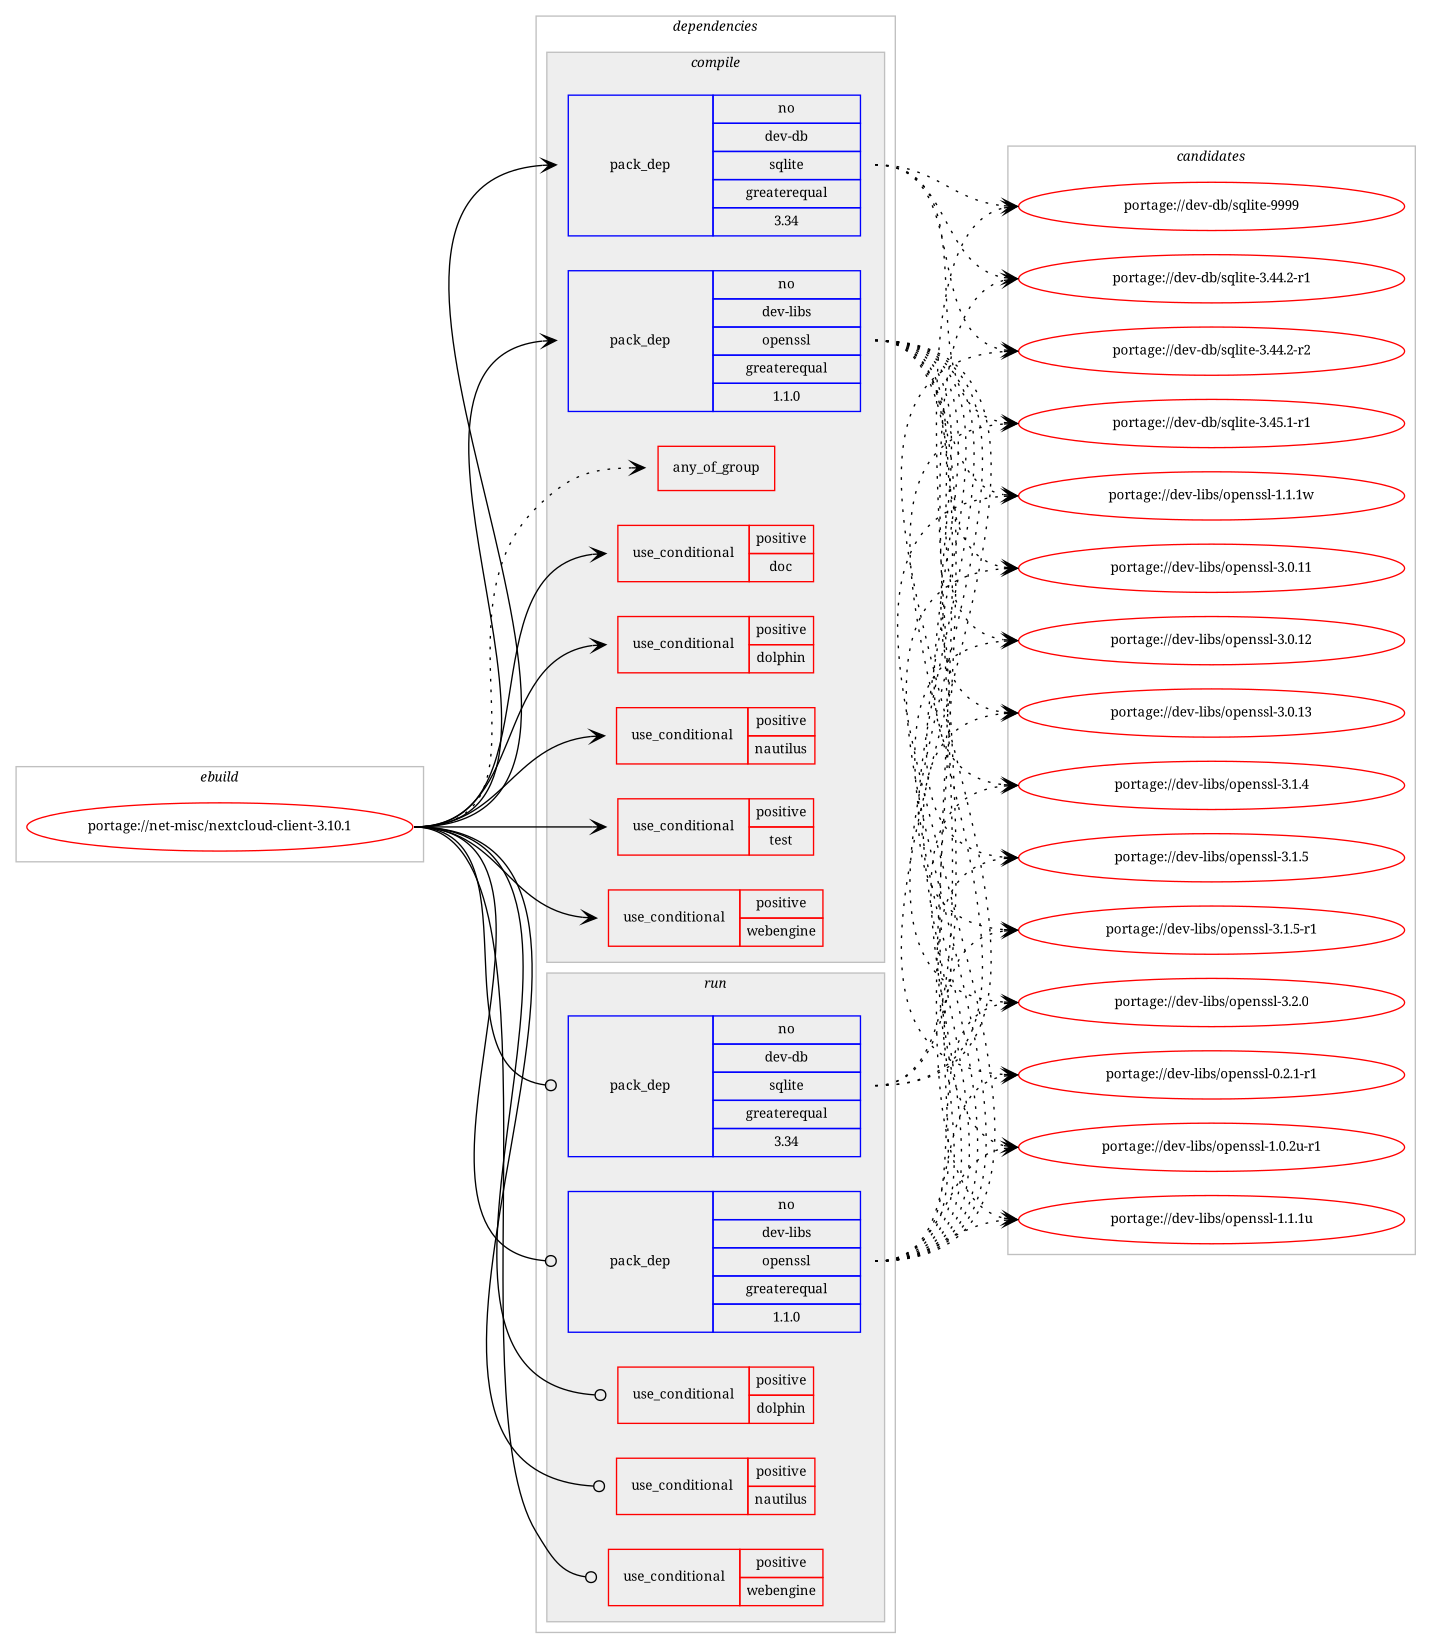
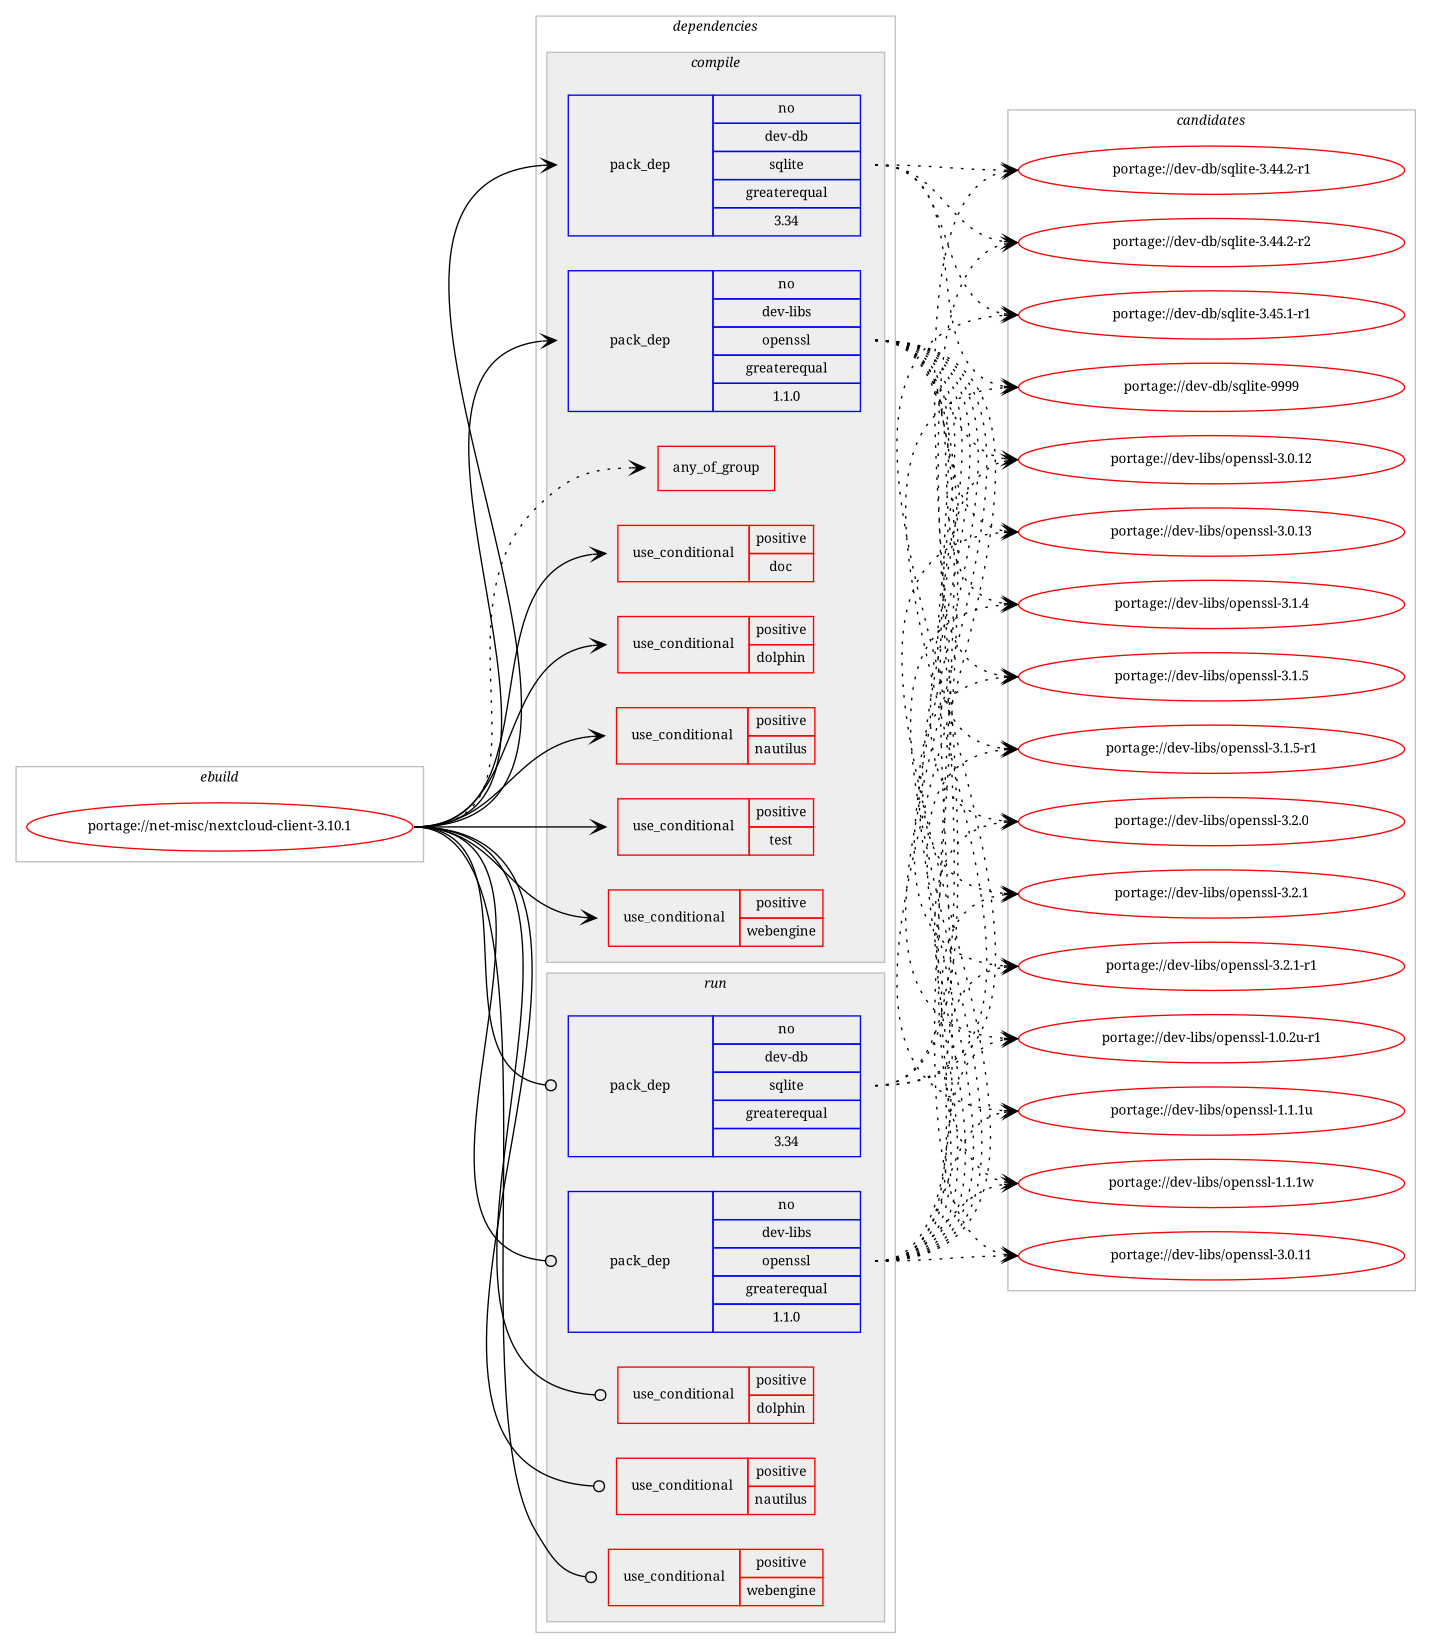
  digraph {
    compound=true
    concentrate=true
    fontname="Noto Serif"
    fontsize=10
    newrank=true
    rankdir=LR
    ranksep=1.5
    node [color=red fontname="Noto Serif" fontsize=10]
    edge [arrowhead=vee fontname="Noto Serif" headport=w style=dotted tailport=e weight=100]
    n1 [label="portage://net-misc/nextcloud-client-3.10.1" width=4]
    n2 [label=<<TABLE BORDER="0" CELLBORDER="1" CELLSPACING="0" CELLPADDING="4"><TR><TD CELLPADDING="10">any_of_group</TD></TR></TABLE>> shape=none]
    n3 [label=<<TABLE BORDER="0" CELLBORDER="1" CELLSPACING="0" CELLPADDING="4"><TR><TD ROWSPAN="3" CELLPADDING="10">use_conditional</TD></TR><TR><TD>positive</TD></TR><TR><TD>doc</TD></TR></TABLE>> shape=none]
    n4 [label=<<TABLE BORDER="0" CELLBORDER="1" CELLSPACING="0" CELLPADDING="4"><TR><TD ROWSPAN="3" CELLPADDING="10">use_conditional</TD></TR><TR><TD>positive</TD></TR><TR><TD>dolphin</TD></TR></TABLE>> shape=none]
    n5 [label=<<TABLE BORDER="0" CELLBORDER="1" CELLSPACING="0" CELLPADDING="4"><TR><TD ROWSPAN="3" CELLPADDING="10">use_conditional</TD></TR><TR><TD>positive</TD></TR><TR><TD>nautilus</TD></TR></TABLE>> shape=none]
    n6 [label=<<TABLE BORDER="0" CELLBORDER="1" CELLSPACING="0" CELLPADDING="4"><TR><TD ROWSPAN="3" CELLPADDING="10">use_conditional</TD></TR><TR><TD>positive</TD></TR><TR><TD>test</TD></TR></TABLE>> shape=none]
    n7 [label=<<TABLE BORDER="0" CELLBORDER="1" CELLSPACING="0" CELLPADDING="4"><TR><TD ROWSPAN="3" CELLPADDING="10">use_conditional</TD></TR><TR><TD>positive</TD></TR><TR><TD>webengine</TD></TR></TABLE>> shape=none]
    n8 [color=blue label=<<TABLE BORDER="0" CELLBORDER="1" CELLSPACING="0" CELLPADDING="4" WIDTH="220"><TR><TD ROWSPAN="6" CELLPADDING="30">pack_dep</TD></TR><TR><TD WIDTH="110">no</TD></TR><TR><TD>dev-db</TD></TR><TR><TD>sqlite</TD></TR><TR><TD>greaterequal</TD></TR><TR><TD>3.34</TD></TR></TABLE>> shape=none]
    n9 [color=blue label=<<TABLE BORDER="0" CELLBORDER="1" CELLSPACING="0" CELLPADDING="4" WIDTH="220"><TR><TD ROWSPAN="6" CELLPADDING="30">pack_dep</TD></TR><TR><TD WIDTH="110">no</TD></TR><TR><TD>dev-libs</TD></TR><TR><TD>openssl</TD></TR><TR><TD>greaterequal</TD></TR><TR><TD>1.1.0</TD></TR></TABLE>> shape=none]
    n10 [color=blue label=<<TABLE BORDER="0" CELLBORDER="1" CELLSPACING="0" CELLPADDING="4" WIDTH="220"><TR><TD ROWSPAN="6" CELLPADDING="30">pack_dep</TD></TR><TR><TD WIDTH="110">no</TD></TR><TR><TD>dev-db</TD></TR><TR><TD>sqlite</TD></TR><TR><TD>greaterequal</TD></TR><TR><TD>3.34</TD></TR></TABLE>> shape=none]
    n11 [label=<<TABLE BORDER="0" CELLBORDER="1" CELLSPACING="0" CELLPADDING="4"><TR><TD ROWSPAN="3" CELLPADDING="10">use_conditional</TD></TR><TR><TD>positive</TD></TR><TR><TD>dolphin</TD></TR></TABLE>> shape=none]
    n12 [label=<<TABLE BORDER="0" CELLBORDER="1" CELLSPACING="0" CELLPADDING="4"><TR><TD ROWSPAN="3" CELLPADDING="10">use_conditional</TD></TR><TR><TD>positive</TD></TR><TR><TD>nautilus</TD></TR></TABLE>> shape=none]
    n13 [label=<<TABLE BORDER="0" CELLBORDER="1" CELLSPACING="0" CELLPADDING="4"><TR><TD ROWSPAN="3" CELLPADDING="10">use_conditional</TD></TR><TR><TD>positive</TD></TR><TR><TD>webengine</TD></TR></TABLE>> shape=none]
    n14 [color=blue label=<<TABLE BORDER="0" CELLBORDER="1" CELLSPACING="0" CELLPADDING="4" WIDTH="220"><TR><TD ROWSPAN="6" CELLPADDING="30">pack_dep</TD></TR><TR><TD WIDTH="110">no</TD></TR><TR><TD>dev-libs</TD></TR><TR><TD>openssl</TD></TR><TR><TD>greaterequal</TD></TR><TR><TD>1.1.0</TD></TR></TABLE>> shape=none]
    n15 [label="portage://dev-db/sqlite-3.44.2-r1" width=4]
    n16 [label="portage://dev-db/sqlite-3.44.2-r2" width=4]
    n17 [label="portage://dev-db/sqlite-3.45.1-r1" width=4]
    n18 [label="portage://dev-db/sqlite-9999" width=4]
    n19 [label="portage://dev-libs/openssl-1.0.2u-r1" width=4]
    n20 [label="portage://dev-libs/openssl-1.1.1u" width=4]
    n21 [label="portage://dev-libs/openssl-1.1.1w" width=4]
    n22 [label="portage://dev-libs/openssl-3.0.11" width=4]
    n23 [label="portage://dev-libs/openssl-3.0.12" width=4]
    n24 [label="portage://dev-libs/openssl-3.0.13" width=4]
    n25 [label="portage://dev-libs/openssl-3.1.4" width=4]
    n26 [label="portage://dev-libs/openssl-3.1.5" width=4]
    n27 [label="portage://dev-libs/openssl-3.1.5-r1" width=4]
    n28 [label="portage://dev-libs/openssl-3.2.0" width=4]
-   n30 [label="portage://dev-libs/openssl-0.2.1-r1" width=4]
+   n29 [label="portage://dev-libs/openssl-3.2.1" width=4]
+   n30 [label="portage://dev-libs/openssl-3.2.1-r1" width=4]
    subgraph cluster_1 {
      color=gray
      label=<<i>ebuild</i>>
      rank=same
      n1
    }
    subgraph cluster_2 {
      color=gray
      label=<<i>dependencies</i>>
      subgraph cluster_3 {
        color=gray
        fillcolor="#eeeeee"
        label=<<i>compile</i>>
        style=filled
        subgraph sub_4 {
          color=gray
          fillcolor="#eeeeee"
          label=<<i>compile</i>>
          style=filled
          n2
        }
        subgraph sub_5 {
          color=gray
          fillcolor="#eeeeee"
          label=<<i>compile</i>>
          style=filled
          n3
        }
        subgraph sub_6 {
          color=gray
          fillcolor="#eeeeee"
          label=<<i>compile</i>>
          style=filled
          n4
        }
        subgraph sub_7 {
          color=gray
          fillcolor="#eeeeee"
          label=<<i>compile</i>>
          style=filled
          n5
        }
        subgraph sub_8 {
          color=gray
          fillcolor="#eeeeee"
          label=<<i>compile</i>>
          style=filled
          n6
        }
        subgraph sub_9 {
          color=gray
          fillcolor="#eeeeee"
          label=<<i>compile</i>>
          style=filled
          n7
        }
        subgraph sub_10 {
          color=gray
          fillcolor="#eeeeee"
          label=<<i>compile</i>>
          style=filled
          n8
        }
        subgraph sub_11 {
          color=gray
          fillcolor="#eeeeee"
          label=<<i>compile</i>>
          style=filled
          n9
        }
      }
      subgraph cluster_12 {
        color=gray
        fillcolor="#eeeeee"
        label=<<i>compile and run</i>>
        style=filled
      }
      subgraph cluster_13 {
        color=gray
        fillcolor="#eeeeee"
        label=<<i>run</i>>
        style=filled
        subgraph sub_14 {
          color=gray
          fillcolor="#eeeeee"
          label=<<i>run</i>>
          style=filled
          n10
        }
        subgraph sub_15 {
          color=gray
          fillcolor="#eeeeee"
          label=<<i>run</i>>
          style=filled
          n11
        }
        subgraph sub_16 {
          color=gray
          fillcolor="#eeeeee"
          label=<<i>run</i>>
          style=filled
          n12
        }
        subgraph sub_17 {
          color=gray
          fillcolor="#eeeeee"
          label=<<i>run</i>>
          style=filled
          n13
        }
        subgraph sub_18 {
          color=gray
          fillcolor="#eeeeee"
          label=<<i>run</i>>
          style=filled
          n14
        }
      }
    }
    subgraph cluster_19 {
      color=gray
      label=<<i>candidates</i>>
      rank=same
      subgraph sub_20 {
        color=black
        label=<<i>candidates</i>>
        nodesep=1
        rank=same
        n15
        n16
        n17
        n18
      }
      subgraph sub_21 {
        color=black
        label=<<i>candidates</i>>
        nodesep=1
        rank=same
        n19
        n20
        n21
        n22
        n23
        n24
        n25
        n26
        n27
        n28
+       n29
        n30
      }
      subgraph sub_22 {
        color=black
        label=<<i>candidates</i>>
        nodesep=1
        rank=same
        n15
        n16
        n17
        n18
      }
      subgraph sub_23 {
        color=black
        label=<<i>candidates</i>>
        nodesep=1
        rank=same
        n19
        n20
        n21
        n22
        n23
        n24
        n25
        n26
        n27
        n28
+       n29
        n30
      }
    }
    n1 -> n2 [weight=20]
    n1 -> n3 [style=solid weight=20]
    n1 -> n4 [style=solid weight=20]
    n1 -> n5 [style=solid weight=20]
    n1 -> n6 [style=solid weight=20]
    n1 -> n7 [style=solid weight=20]
    n1 -> n8 [style=solid weight=20]
    n1 -> n9 [style=solid weight=20]
    n1 -> n10 [arrowhead=odot style=solid weight=20]
    n1 -> n11 [arrowhead=odot style=solid weight=20]
    n1 -> n12 [arrowhead=odot style=solid weight=20]
    n1 -> n13 [arrowhead=odot style=solid weight=20]
    n1 -> n14 [arrowhead=odot style=solid weight=20]
    n8 -> n15
    n8 -> n16
    n8 -> n17
    n8 -> n18
    n9 -> n19
    n9 -> n20
    n9 -> n21
    n9 -> n22
    n9 -> n23
    n9 -> n24
    n9 -> n25
    n9 -> n26
    n9 -> n27
    n9 -> n28
+   n9 -> n29
    n9 -> n30
    n10 -> n15
    n10 -> n16
    n10 -> n17
    n10 -> n18
    n14 -> n19
    n14 -> n20
    n14 -> n21
    n14 -> n22
    n14 -> n23
    n14 -> n24
    n14 -> n25
    n14 -> n26
    n14 -> n27
    n14 -> n28
+   n14 -> n29
    n14 -> n30
  }
